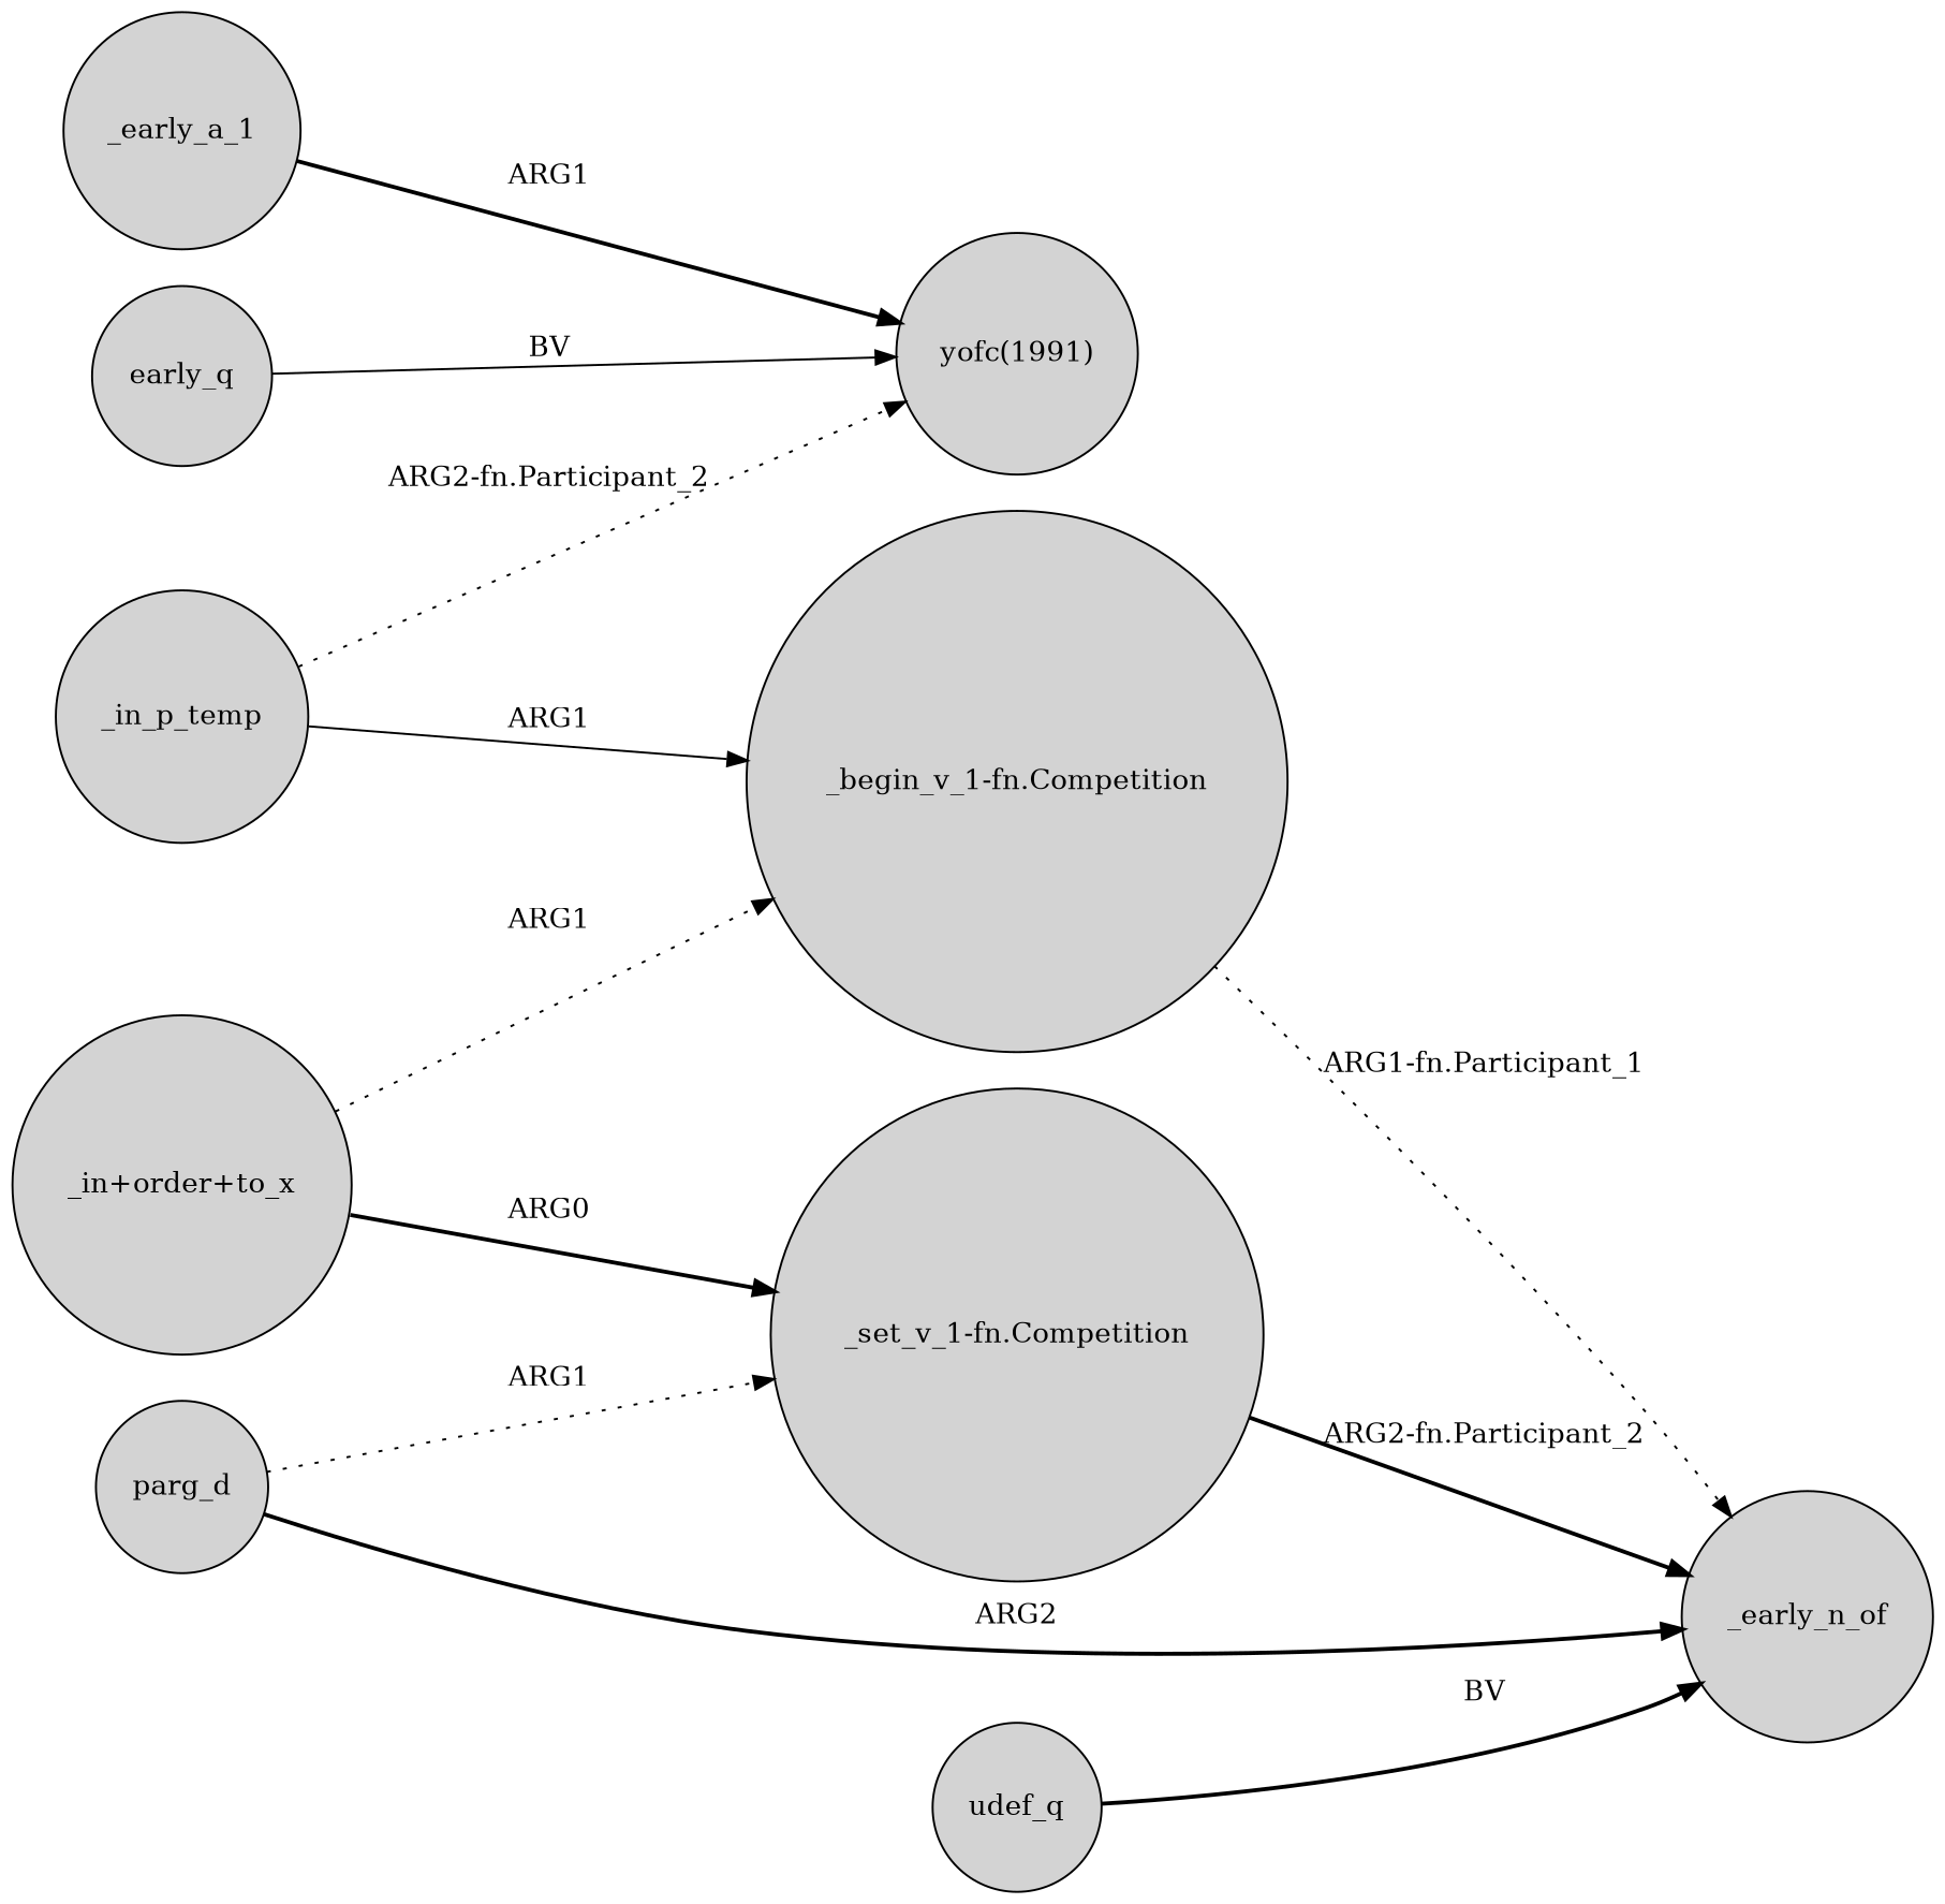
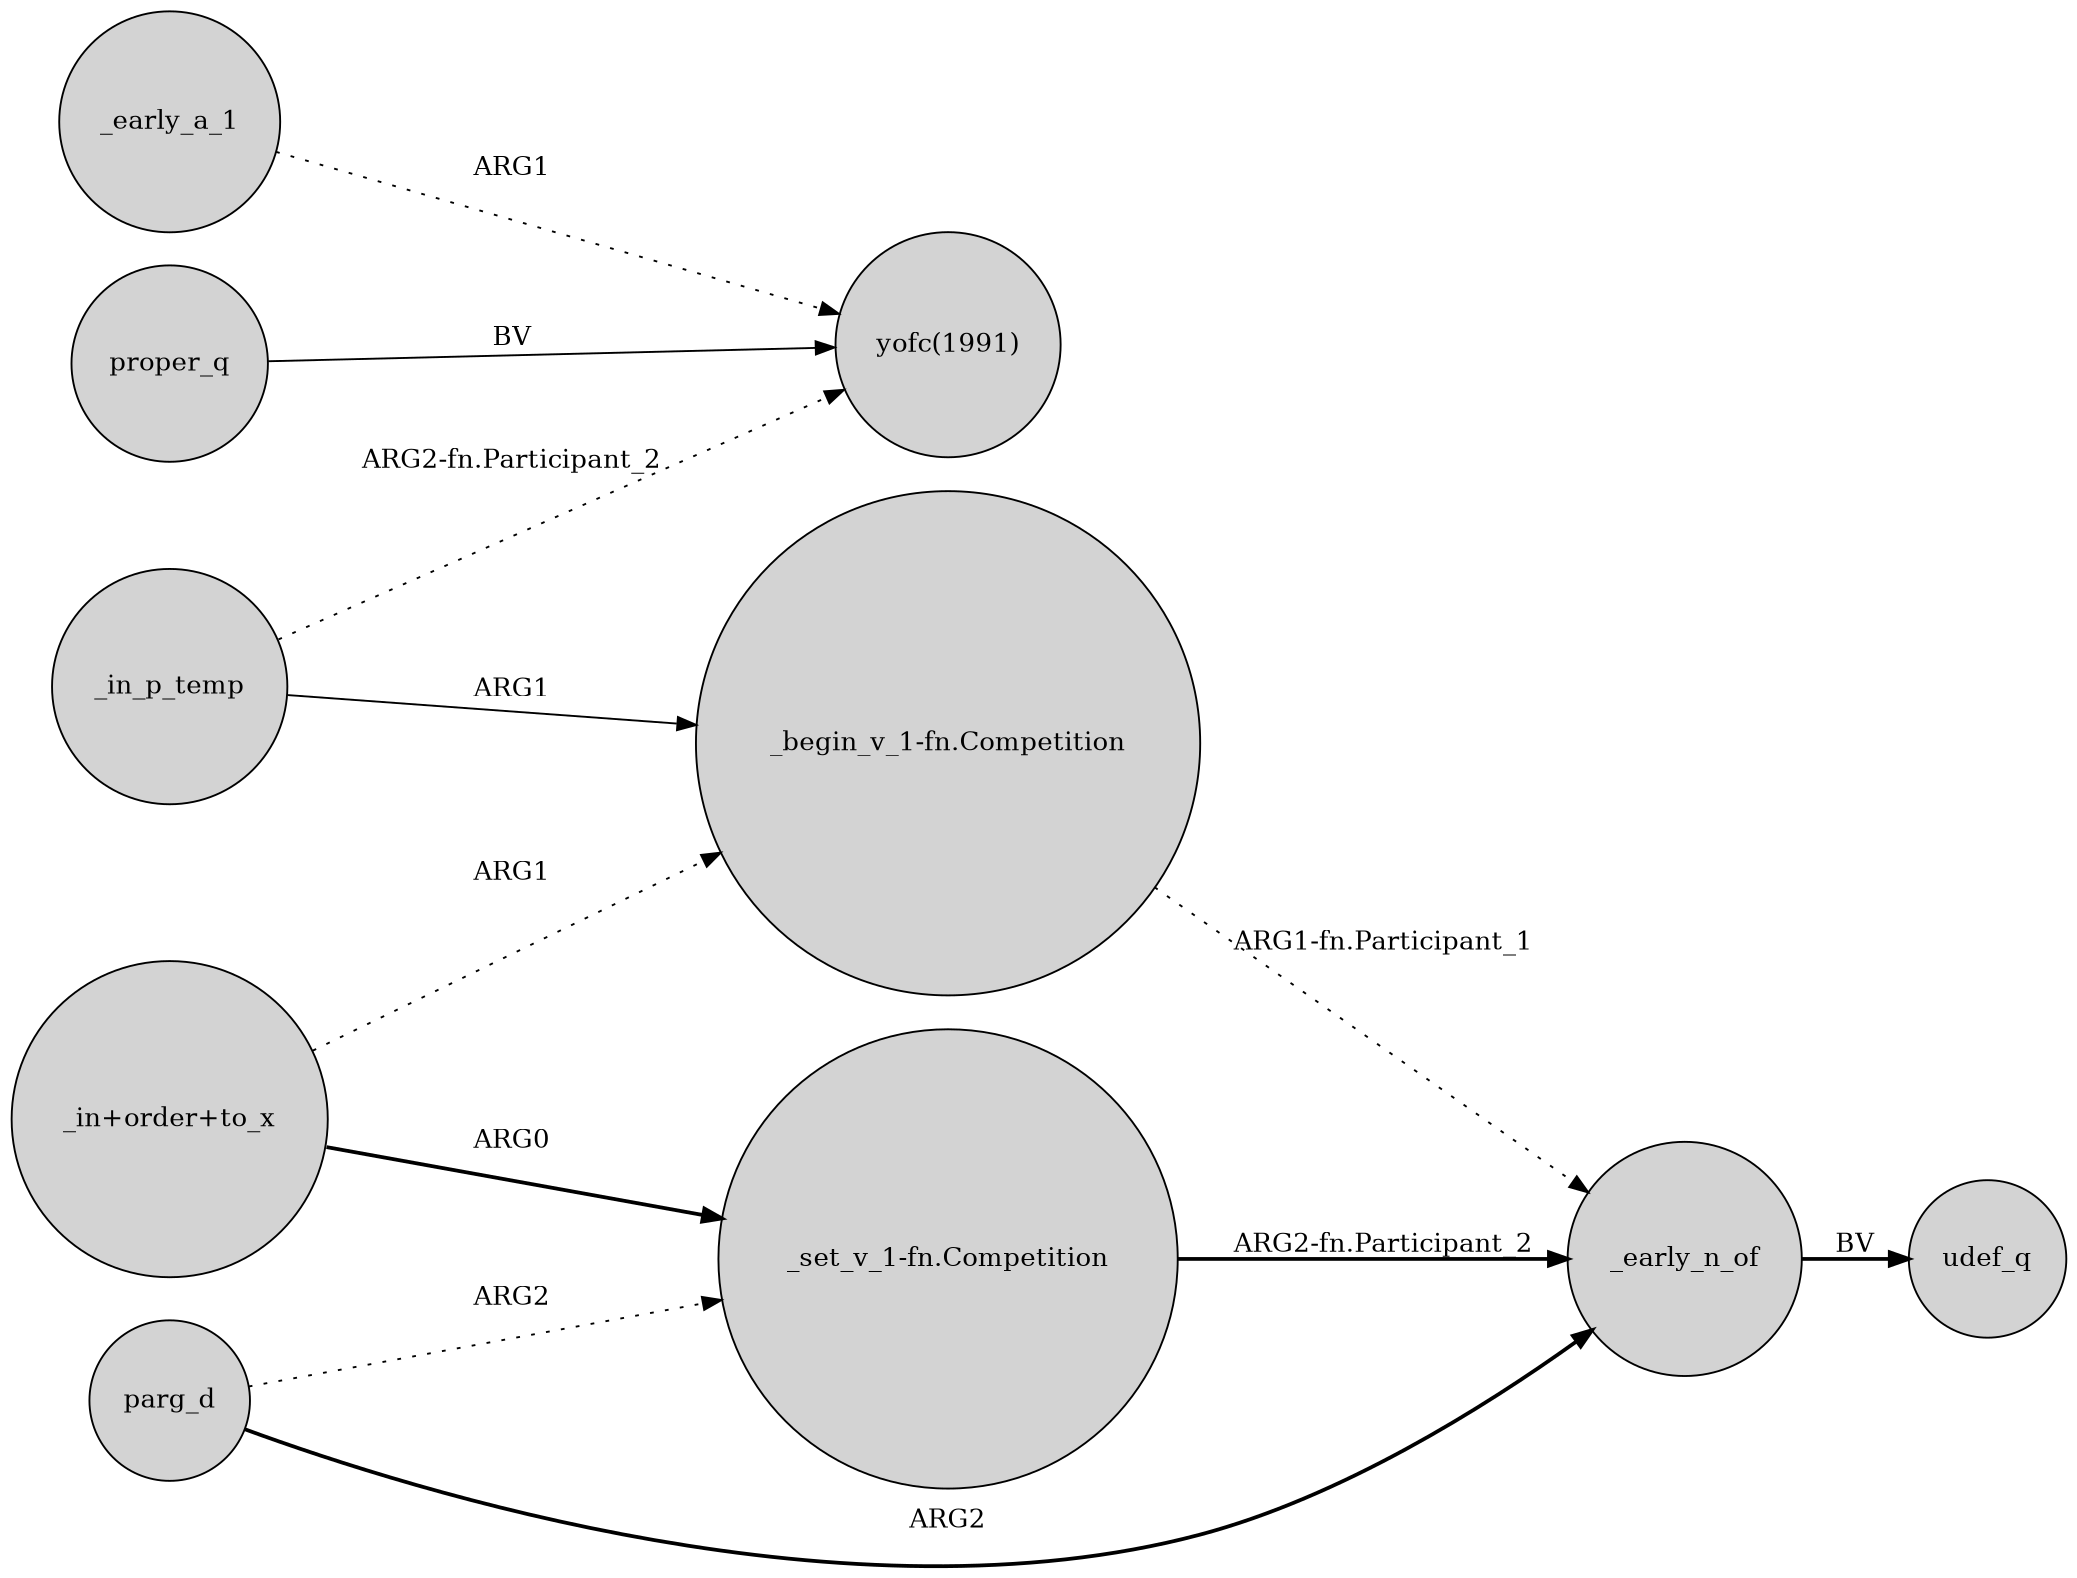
  digraph {
    rankdir=LR
    node [shape=circle style=filled]
    edge [style=dotted]
    _in_p_temp
    "yofc(1991)"
    "_begin_v_1-fn.Competition"
    n4 [label=_early_n_of]
    parg_d
    "_set_v_1-fn.Competition"
    _early_a_1
    "_in+order+to_x"
    udef_q
-   proper_q [label=early_q]
+   proper_q
    _in_p_temp -> "yofc(1991)" [label="ARG2-fn.Participant_2"]
    _in_p_temp -> "_begin_v_1-fn.Competition" [label=ARG1 style=solid]
    "_begin_v_1-fn.Competition" -> n4 [label="ARG1-fn.Participant_1"]
    parg_d -> n4 [label=ARG2 style=bold]
-   parg_d -> "_set_v_1-fn.Competition" [label=ARG1]
+   parg_d -> "_set_v_1-fn.Competition" [label=ARG2]
    "_set_v_1-fn.Competition" -> n4 [label="ARG2-fn.Participant_2" style=bold]
-   _early_a_1 -> "yofc(1991)" [label=ARG1 style=bold]
+   _early_a_1 -> "yofc(1991)" [label=ARG1]
    "_in+order+to_x" -> "_begin_v_1-fn.Competition" [label=ARG1]
    "_in+order+to_x" -> "_set_v_1-fn.Competition" [label=ARG0 style=bold]
-   udef_q -> n4 [label=BV style=bold]
+   n4 -> udef_q [label=BV style=bold]
    proper_q -> "yofc(1991)" [label=BV style=solid]
  }
